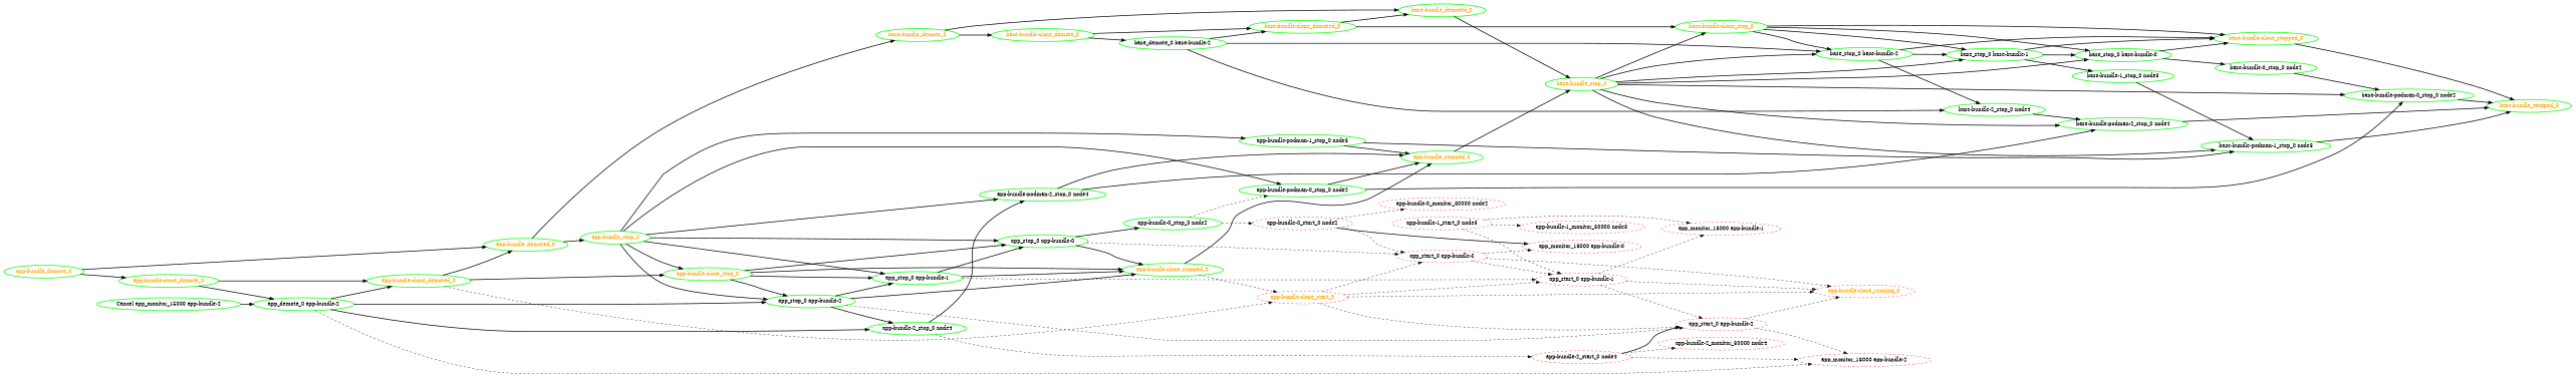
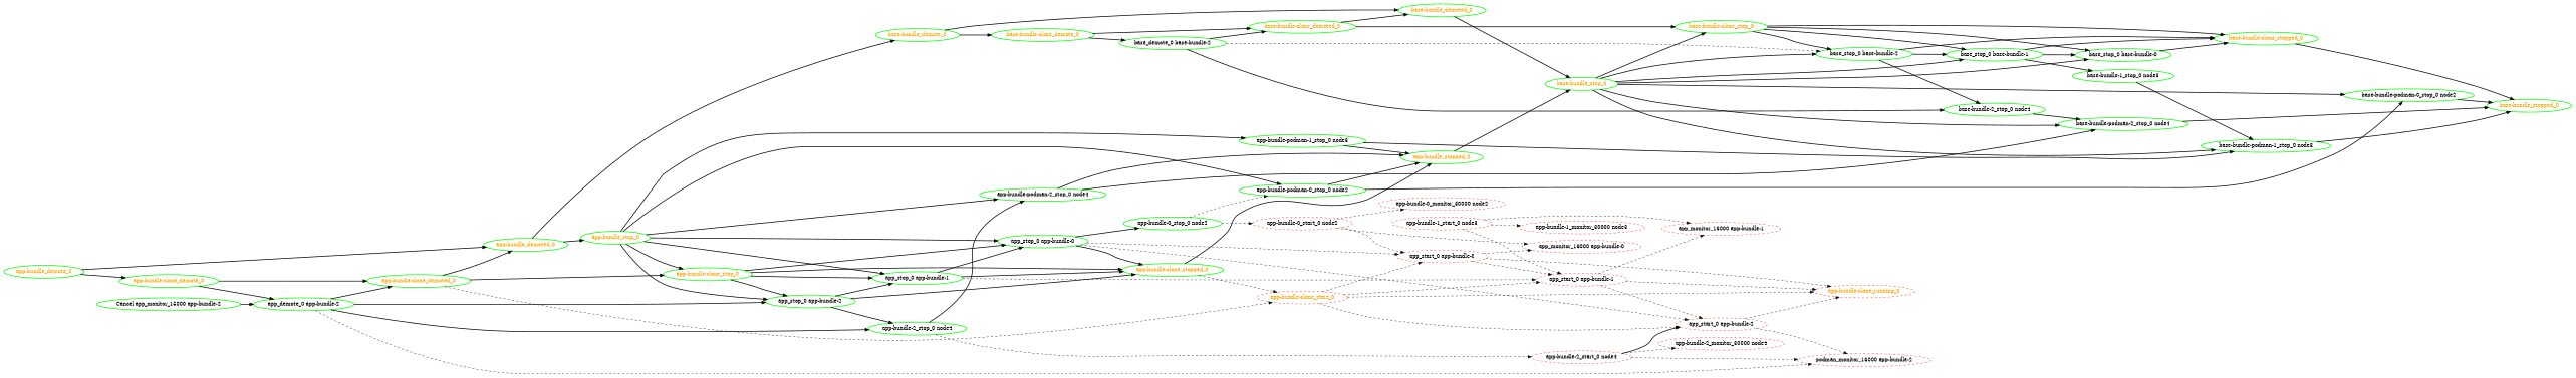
  digraph {
    rankdir=LR
    node [color=green fontcolor=black style=bold]
    edge [style=bold]
    "Cancel app_monitor_15000 app-bundle-2"
    "app_demote_0 app-bundle-2"
-   "app_monitor_16000 app-bundle-2" [color=red style=dashed]
+   "app_monitor_16000 app-bundle-2" [color=red style=dashed label="podman_monitor_16000 app-bundle-2"]
    "app-bundle-2_stop_0 node4"
    "app-bundle-clone_demoted_0" [fontcolor=orange]
    "app_stop_0 app-bundle-2"
    "app-bundle-2_start_0 node4" [color=red style=dashed]
    "app-bundle-podman-2_stop_0 node4"
    "app-bundle-clone_start_0" [color=red fontcolor=orange style=dashed]
    "app-bundle-clone_stop_0" [fontcolor=orange]
    "app-bundle_demoted_0" [fontcolor=orange]
    "app_start_0 app-bundle-2" [color=red style=dashed]
    "app-bundle-clone_stopped_0" [fontcolor=orange]
    "app_stop_0 app-bundle-1"
    "app-bundle-0_monitor_30000 node2" [color=red style=dashed]
    "app-bundle-0_start_0 node2" [color=red style=dashed]
    "app_monitor_16000 app-bundle-0" [color=red style=dashed]
    "app_start_0 app-bundle-0" [color=red style=dashed]
    "app_start_0 app-bundle-1" [color=red style=dashed]
    "app-bundle-clone_running_0" [color=red fontcolor=orange style=dashed]
    "app_monitor_16000 app-bundle-1" [color=red style=dashed]
    "app-bundle-0_stop_0 node2"
    "app-bundle-podman-0_stop_0 node2"
    "app-bundle_stopped_0" [fontcolor=orange]
    "base-bundle-podman-0_stop_0 node2"
    "base-bundle_stop_0" [fontcolor=orange]
    "base-bundle_stopped_0" [fontcolor=orange]
    "app-bundle-1_monitor_30000 node3" [color=red style=dashed]
    "app-bundle-1_start_0 node3" [color=red style=dashed]
    "app-bundle-podman-1_stop_0 node3"
    "base-bundle-podman-1_stop_0 node3"
    "app-bundle-2_monitor_30000 node4" [color=red style=dashed]
    "base-bundle-podman-2_stop_0 node4"
    "app-bundle-clone_demote_0" [fontcolor=orange]
    "app_stop_0 app-bundle-0"
    "app-bundle_stop_0" [fontcolor=orange]
    "base-bundle_demote_0" [fontcolor=orange]
    "base-bundle-clone_demote_0" [fontcolor=orange]
    "base-bundle_demoted_0" [fontcolor=orange]
    "base-bundle-clone_stop_0" [fontcolor=orange]
    "base_stop_0 base-bundle-0"
    "base_stop_0 base-bundle-1"
    "base_stop_0 base-bundle-2"
    "app-bundle_demote_0" [fontcolor=orange]
    "base-bundle-clone_demoted_0" [fontcolor=orange]
    "base_demote_0 base-bundle-2"
    "base-bundle-clone_stopped_0" [fontcolor=orange]
-   "base-bundle-0_stop_0 node2"
    "base-bundle-1_stop_0 node3"
    "base-bundle-2_stop_0 node4"
    "Cancel app_monitor_15000 app-bundle-2" -> "app_demote_0 app-bundle-2"
    "app_demote_0 app-bundle-2" -> "app_monitor_16000 app-bundle-2" [style=dashed]
    "app_demote_0 app-bundle-2" -> "app-bundle-2_stop_0 node4"
    "app_demote_0 app-bundle-2" -> "app-bundle-clone_demoted_0"
    "app_demote_0 app-bundle-2" -> "app_stop_0 app-bundle-2"
    "app-bundle-2_stop_0 node4" -> "app-bundle-2_start_0 node4" [style=dashed]
    "app-bundle-2_stop_0 node4" -> "app-bundle-podman-2_stop_0 node4"
    "app-bundle-clone_demoted_0" -> "app-bundle-clone_start_0" [style=dashed]
    "app-bundle-clone_demoted_0" -> "app-bundle-clone_stop_0"
    "app-bundle-clone_demoted_0" -> "app-bundle_demoted_0"
    "app_stop_0 app-bundle-2" -> "app-bundle-2_stop_0 node4"
-   "app_stop_0 app-bundle-2" -> "app_start_0 app-bundle-2" [style=dashed]
+   "app_stop_0 app-bundle-0" -> "app_start_0 app-bundle-2" [style=dashed]
    "app_stop_0 app-bundle-2" -> "app-bundle-clone_stopped_0"
    "app_stop_0 app-bundle-2" -> "app_stop_0 app-bundle-1"
    "app-bundle-2_start_0 node4" -> "app_monitor_16000 app-bundle-2" [style=dashed]
    "app-bundle-2_start_0 node4" -> "app_start_0 app-bundle-2"
    "app-bundle-2_start_0 node4" -> "app-bundle-2_monitor_30000 node4" [style=dashed]
    "app-bundle-podman-2_stop_0 node4" -> "app-bundle_stopped_0"
    "app-bundle-podman-2_stop_0 node4" -> "base-bundle-podman-2_stop_0 node4"
    "app-bundle-clone_start_0" -> "app_start_0 app-bundle-2" [style=dashed]
    "app-bundle-clone_start_0" -> "app_start_0 app-bundle-0" [style=dashed]
    "app-bundle-clone_start_0" -> "app_start_0 app-bundle-1" [style=dashed]
    "app-bundle-clone_start_0" -> "app-bundle-clone_running_0" [style=dashed]
    "app-bundle-clone_stop_0" -> "app_stop_0 app-bundle-2"
    "app-bundle-clone_stop_0" -> "app-bundle-clone_stopped_0"
    "app-bundle-clone_stop_0" -> "app_stop_0 app-bundle-1"
    "app-bundle-clone_stop_0" -> "app_stop_0 app-bundle-0"
    "app-bundle_demoted_0" -> "app-bundle_stop_0"
    "app-bundle_demoted_0" -> "base-bundle_demote_0"
    "app_start_0 app-bundle-2" -> "app_monitor_16000 app-bundle-2" [style=dashed]
    "app_start_0 app-bundle-2" -> "app-bundle-clone_running_0" [style=dashed]
    "app-bundle-clone_stopped_0" -> "app-bundle-clone_start_0" [style=dashed]
    "app-bundle-clone_stopped_0" -> "app-bundle_stopped_0"
    "app_stop_0 app-bundle-1" -> "app-bundle-clone_stopped_0"
    "app_stop_0 app-bundle-1" -> "app_start_0 app-bundle-1" [style=dashed]
    "app_stop_0 app-bundle-1" -> "app_stop_0 app-bundle-0"
    "app-bundle-0_start_0 node2" -> "app-bundle-0_monitor_30000 node2" [style=dashed]
-   "app-bundle-0_start_0 node2" -> "app_monitor_16000 app-bundle-0"
+   "app-bundle-0_start_0 node2" -> "app_monitor_16000 app-bundle-0" [style=dashed]
    "app-bundle-0_start_0 node2" -> "app_start_0 app-bundle-0" [style=dashed]
    "app_start_0 app-bundle-0" -> "app_monitor_16000 app-bundle-0" [style=dashed]
    "app_start_0 app-bundle-0" -> "app_start_0 app-bundle-1" [style=dashed]
    "app_start_0 app-bundle-0" -> "app-bundle-clone_running_0" [style=dashed]
    "app_start_0 app-bundle-1" -> "app_start_0 app-bundle-2" [style=dashed]
    "app_start_0 app-bundle-1" -> "app-bundle-clone_running_0" [style=dashed]
    "app_start_0 app-bundle-1" -> "app_monitor_16000 app-bundle-1" [style=dashed]
    "app-bundle-0_stop_0 node2" -> "app-bundle-0_start_0 node2" [style=dashed]
    "app-bundle-0_stop_0 node2" -> "app-bundle-podman-0_stop_0 node2" [style=dashed]
    "app-bundle-podman-0_stop_0 node2" -> "app-bundle_stopped_0"
    "app-bundle-podman-0_stop_0 node2" -> "base-bundle-podman-0_stop_0 node2"
    "app-bundle_stopped_0" -> "base-bundle_stop_0"
    "base-bundle-podman-0_stop_0 node2" -> "base-bundle_stopped_0"
    "base-bundle_stop_0" -> "base-bundle-podman-0_stop_0 node2"
    "base-bundle_stop_0" -> "base-bundle-podman-1_stop_0 node3"
    "base-bundle_stop_0" -> "base-bundle-podman-2_stop_0 node4"
    "base-bundle_stop_0" -> "base-bundle-clone_stop_0"
    "base-bundle_stop_0" -> "base_stop_0 base-bundle-0"
    "base-bundle_stop_0" -> "base_stop_0 base-bundle-1"
    "base-bundle_stop_0" -> "base_stop_0 base-bundle-2"
    "app-bundle-1_start_0 node3" -> "app_start_0 app-bundle-1" [style=dashed]
    "app-bundle-1_start_0 node3" -> "app_monitor_16000 app-bundle-1" [style=dashed]
    "app-bundle-1_start_0 node3" -> "app-bundle-1_monitor_30000 node3" [style=dashed]
    "app-bundle-podman-1_stop_0 node3" -> "app-bundle_stopped_0"
    "app-bundle-podman-1_stop_0 node3" -> "base-bundle-podman-1_stop_0 node3"
    "base-bundle-podman-1_stop_0 node3" -> "base-bundle_stopped_0"
    "base-bundle-podman-2_stop_0 node4" -> "base-bundle_stopped_0"
    "app-bundle-clone_demote_0" -> "app_demote_0 app-bundle-2"
    "app-bundle-clone_demote_0" -> "app-bundle-clone_demoted_0"
    "app_stop_0 app-bundle-0" -> "app-bundle-clone_stopped_0"
    "app_stop_0 app-bundle-0" -> "app_start_0 app-bundle-0" [style=dashed]
    "app_stop_0 app-bundle-0" -> "app-bundle-0_stop_0 node2"
    "app-bundle_stop_0" -> "app_stop_0 app-bundle-2"
    "app-bundle_stop_0" -> "app-bundle-podman-2_stop_0 node4"
    "app-bundle_stop_0" -> "app-bundle-clone_stop_0"
    "app-bundle_stop_0" -> "app_stop_0 app-bundle-1"
    "app-bundle_stop_0" -> "app-bundle-podman-0_stop_0 node2"
    "app-bundle_stop_0" -> "app-bundle-podman-1_stop_0 node3"
    "app-bundle_stop_0" -> "app_stop_0 app-bundle-0"
    "base-bundle_demote_0" -> "base-bundle-clone_demote_0"
    "base-bundle_demote_0" -> "base-bundle_demoted_0"
    "base-bundle-clone_demote_0" -> "base-bundle-clone_demoted_0"
    "base-bundle-clone_demote_0" -> "base_demote_0 base-bundle-2"
    "base-bundle_demoted_0" -> "base-bundle_stop_0"
    "base-bundle-clone_stop_0" -> "base_stop_0 base-bundle-0"
    "base-bundle-clone_stop_0" -> "base_stop_0 base-bundle-1"
    "base-bundle-clone_stop_0" -> "base_stop_0 base-bundle-2"
    "base-bundle-clone_stop_0" -> "base-bundle-clone_stopped_0"
    "base_stop_0 base-bundle-0" -> "base-bundle-clone_stopped_0"
-   "base_stop_0 base-bundle-0" -> "base-bundle-0_stop_0 node2"
    "base_stop_0 base-bundle-1" -> "base_stop_0 base-bundle-0"
    "base_stop_0 base-bundle-1" -> "base-bundle-clone_stopped_0"
    "base_stop_0 base-bundle-1" -> "base-bundle-1_stop_0 node3"
    "base_stop_0 base-bundle-2" -> "base_stop_0 base-bundle-1"
    "base_stop_0 base-bundle-2" -> "base-bundle-clone_stopped_0"
    "base_stop_0 base-bundle-2" -> "base-bundle-2_stop_0 node4"
    "app-bundle_demote_0" -> "app-bundle_demoted_0"
    "app-bundle_demote_0" -> "app-bundle-clone_demote_0"
    "base-bundle-clone_demoted_0" -> "base-bundle_demoted_0"
    "base-bundle-clone_demoted_0" -> "base-bundle-clone_stop_0"
-   "base_demote_0 base-bundle-2" -> "base_stop_0 base-bundle-2"
+   "base_demote_0 base-bundle-2" -> "base_stop_0 base-bundle-2" [style=dashed]
    "base_demote_0 base-bundle-2" -> "base-bundle-clone_demoted_0"
    "base_demote_0 base-bundle-2" -> "base-bundle-2_stop_0 node4"
    "base-bundle-clone_stopped_0" -> "base-bundle_stopped_0"
-   "base-bundle-0_stop_0 node2" -> "base-bundle-podman-0_stop_0 node2"
    "base-bundle-1_stop_0 node3" -> "base-bundle-podman-1_stop_0 node3"
    "base-bundle-2_stop_0 node4" -> "base-bundle-podman-2_stop_0 node4"
  }
